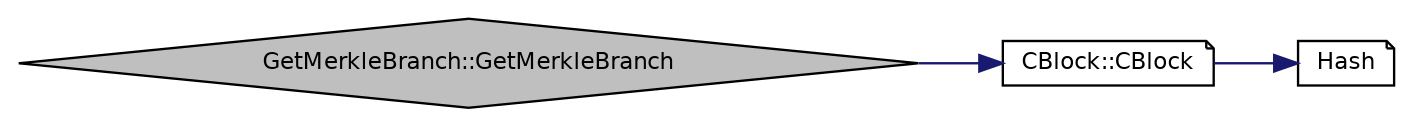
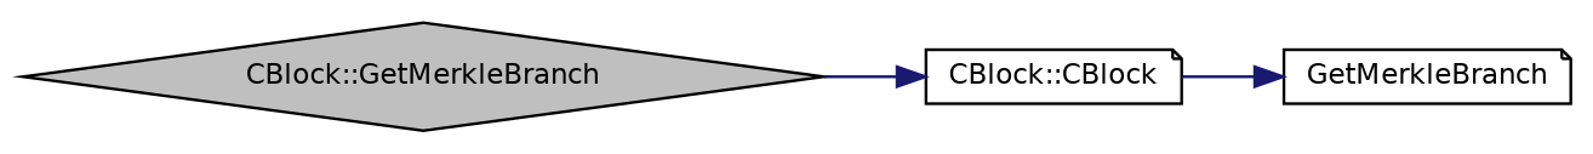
  digraph {
    rankdir=LR
    node [color=black fillcolor=white fontname=Helvetica fontsize=10 shape=note style=filled]
    edge [arrowhead=normal color=midnightblue fontname=Helvetica fontsize=10 labelfontname=Helvetica labelfontsize=10 style=solid]
-   n1 [fillcolor=grey75 fontcolor=black height=0.2 label="GetMerkleBranch::GetMerkleBranch" shape=diamond width=0.4]
+   n1 [fillcolor=grey75 fontcolor=black height=0.2 label="CBlock::GetMerkleBranch" shape=diamond width=0.4]
    n2 [height=0.2 label="CBlock::CBlock" width=0.4]
-   n3 [height=0.2 label=Hash width=0.4]
+   n3 [height=0.2 label=GetMerkleBranch width=0.4]
    n1 -> n2
    n2 -> n3
  }
